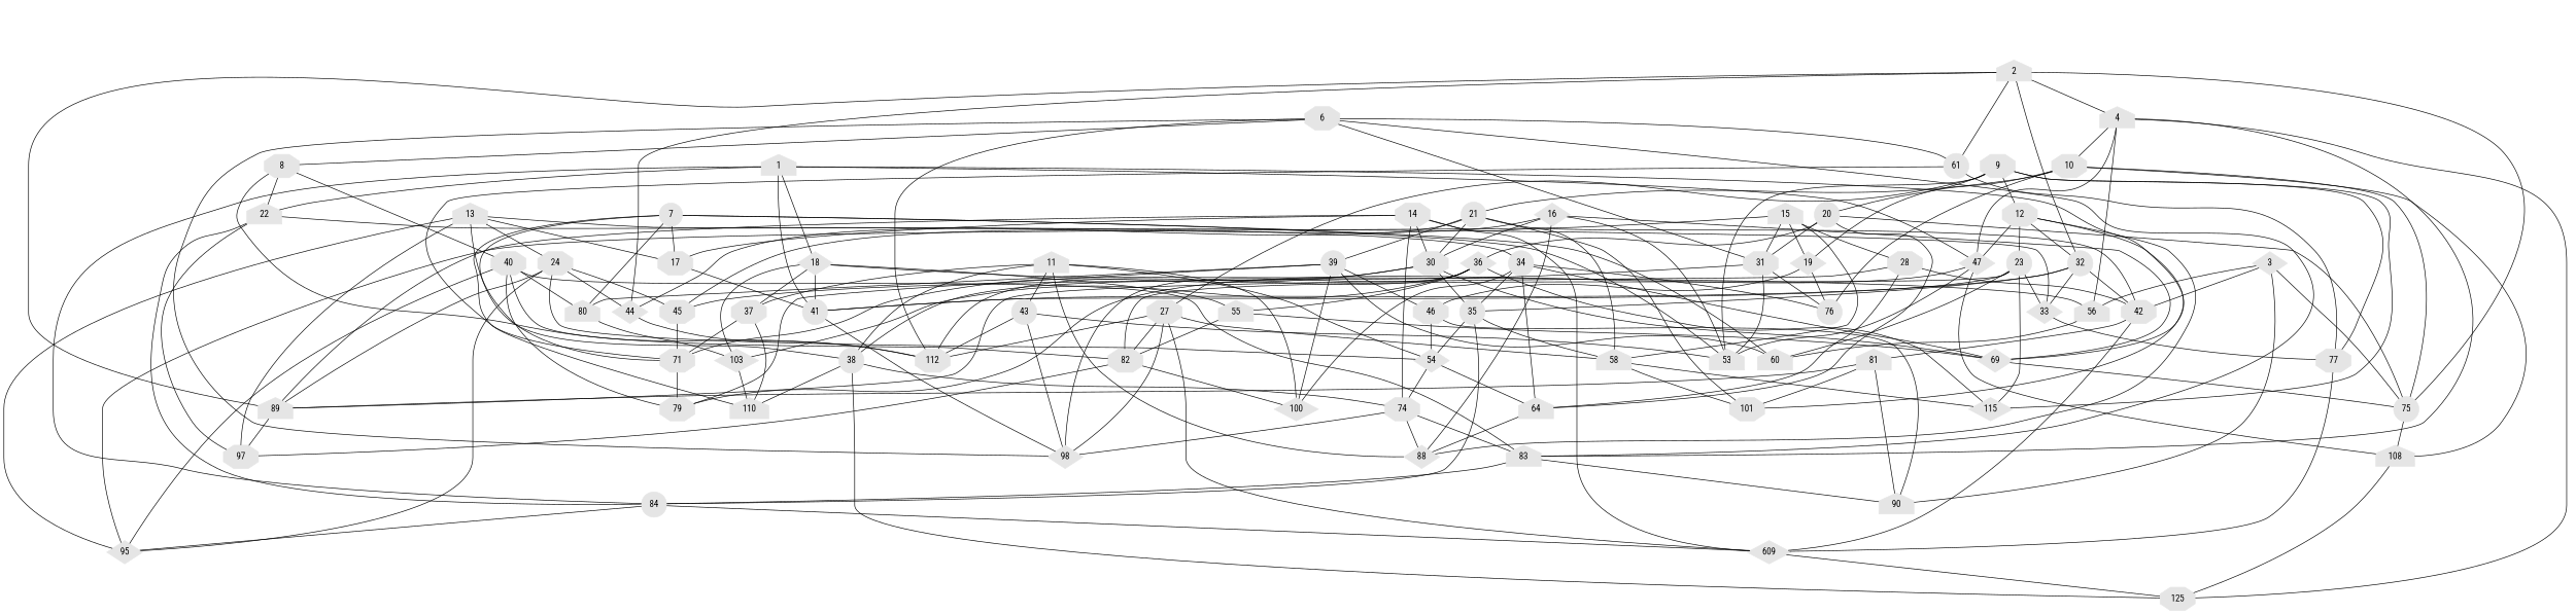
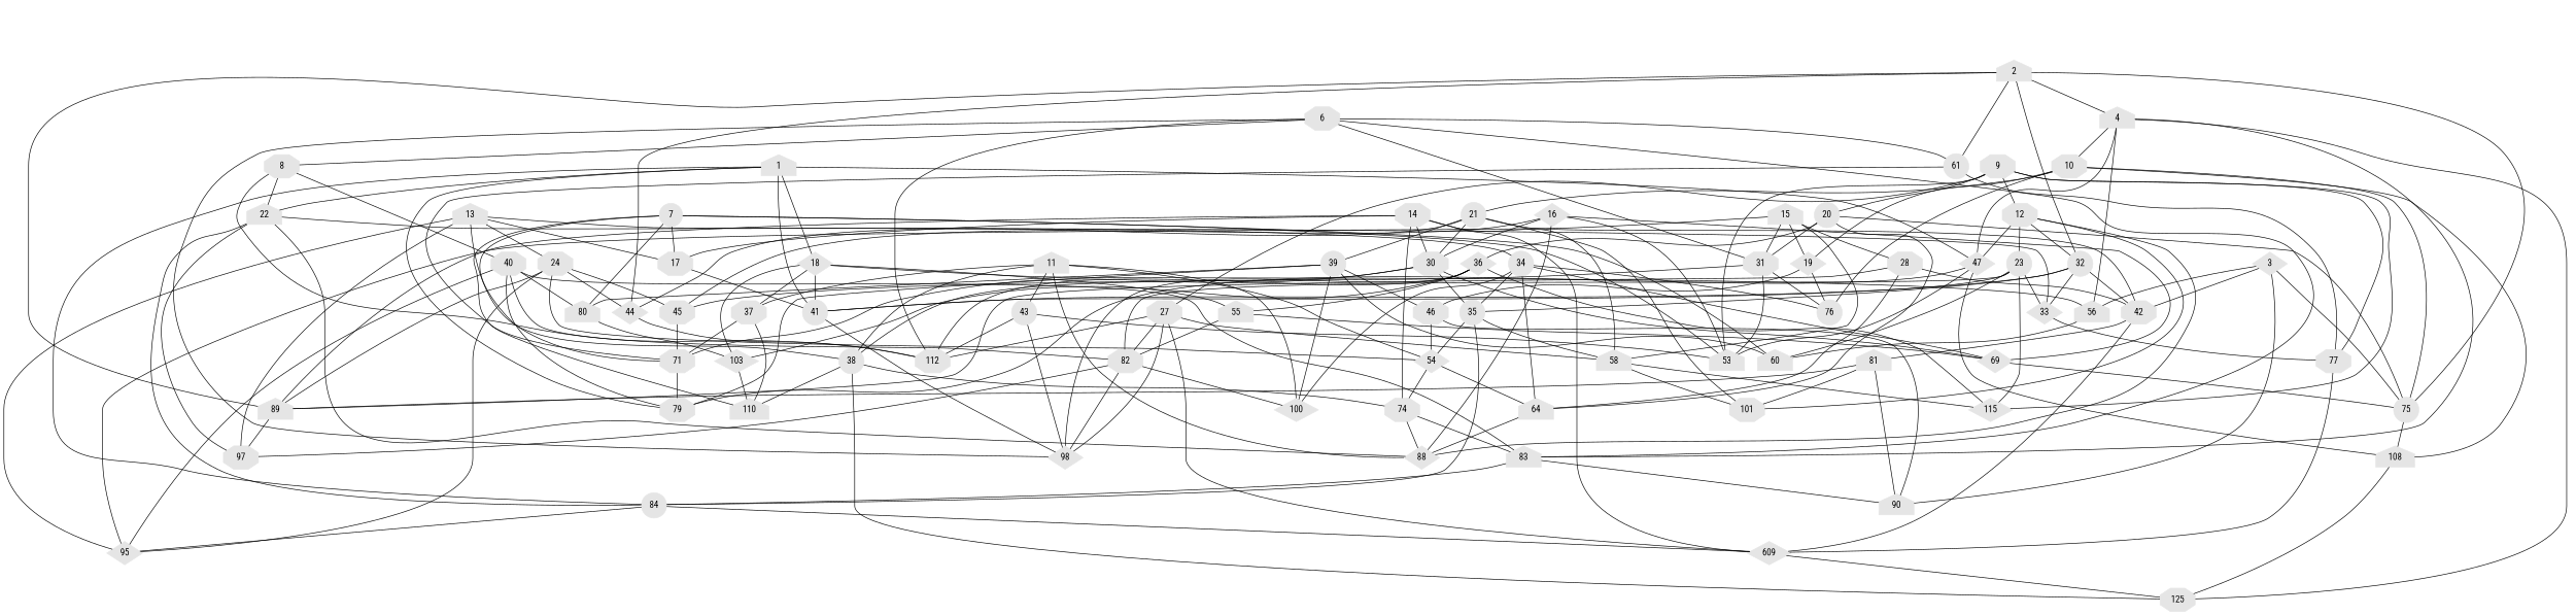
  graph {
    fontname="Roboto Condensed"
    node [color=gray90 fontname="Roboto Condensed" shape=octagon style=filled]
    edge [fontname="Roboto Condensed"]
    1 [shape=house super="+25"]
    18 [shape=diamond super="+119"]
    22 [shape=house super="+70"]
    41 [shape=circle super="+105"]
    47 [shape=diamond super="+127"]
    69 [shape=diamond super="+96"]
    84 [shape=circle super="+93"]
    56 [shape=house]
    37
    55 [shape=house]
    103 [shape=diamond]
    88 [shape=diamond super="+118"]
    97
    34 [shape=circle super="+107"]
    98 [shape=diamond super="+117"]
    53 [shape=house super="+78"]
    108 [shape=house]
    79
    75 [shape=circle super="+91"]
    95 [shape=diamond super="+123"]
    n21 [label=609 shape=diamond super="+124"]
    2 [shape=house super="+67"]
    4 [shape=house super="+5"]
    32 [shape=circle super="+106"]
    44 [shape=diamond]
    61 [shape=circle]
    89 [shape=house super="+111"]
    10 [super="+59"]
    83 [shape=house super="+87"]
    125
    42 [super="+63"]
    33 [shape=diamond]
    35 [shape=circle super="+120"]
    112 [super="+122"]
    71 [super="+72"]
    77
    81 [shape=house]
    3 [shape=diamond]
    90 [shape=house]
    60 [shape=house]
    19 [shape=diamond]
    21 [shape=circle super="+102"]
    76 [shape=circle]
    6 [super="+99"]
    8
    31 [super="+62"]
    40 [super="+49"]
    45
    7 [shape=circle super="+85"]
    17
    80 [shape=house]
    110 [shape=house]
    82 [super="+104"]
    9 [super="+51"]
    12 [super="+29"]
    20 [shape=circle super="+26"]
    27 [super="+52"]
    115 [shape=diamond]
    23 [shape=circle super="+50"]
    101
    36 [shape=diamond super="+116"]
    64 [shape=house super="+73"]
    58 [shape=house super="+68"]
    46
    30 [super="+86"]
    39 [shape=circle super="+65"]
    11 [shape=house super="+66"]
    38 [shape=circle super="+57"]
    43 [shape=circle]
    54 [shape=diamond super="+92"]
    100 [shape=diamond]
    74 [super="+114"]
    13 [shape=house super="+94"]
    24 [super="+48"]
    14 [super="+113"]
    15 [shape=house super="+121"]
    28
    16 [shape=diamond super="+126"]
    1 -- 18
    1 -- 22
    1 -- 41
    1 -- 47
-   1 -- 69
+   1 -- 79
    1 -- 84
    18 -- 41
    18 -- 56
    18 -- 37
    18 -- 55
    18 -- 103
    22 -- 84
+   22 -- 88
    22 -- 97
    22 -- 34
    41 -- 98
    47 -- 53
    47 -- 108
    47 -- 79
    69 -- 75
    84 -- 95
    84 -- n21
    56 -- 60
    37 -- 71
    37 -- 110
    55 -- 69
    55 -- 82
    103 -- 110
    34 -- 69
    34 -- 35
    34 -- 76
    34 -- 64
    34 -- 100
    108 -- 125
    75 -- 108
    n21 -- 125
    2 -- 75
    2 -- 4
    2 -- 32
    2 -- 44
    2 -- 61
    2 -- 89
    4 -- 47
    4 -- 56
    4 -- 10
    4 -- 83
    4 -- 125
    32 -- 41
    32 -- 42
    32 -- 33
    32 -- 35
    44 -- 112
    61 -- 71
    61 -- 77
    89 -- 97
    10 -- 108
    10 -- 75
    10 -- 19
    10 -- 21
    10 -- 76
    83 -- 84
    83 -- 90
    42 -- n21
    42 -- 81
    33 -- 77
    35 -- 84
    35 -- 58
    35 -- 54
    71 -- 79
    77 -- n21
    81 -- 89
    81 -- 90
    81 -- 101
    3 -- 56
    3 -- 75
    3 -- 42
    3 -- 90
    19 -- 76
    19 -- 46
    21 -- 44
    21 -- 42
    21 -- 101
    21 -- 30
    21 -- 39
    6 -- 98
    6 -- 61
    6 -- 83
    6 -- 112
    6 -- 8
    6 -- 31
    8 -- 22
    8 -- 112
    8 -- 40
    31 -- 53
    31 -- 76
    31 -- 45
    40 -- 79
    40 -- 95
    40 -- 83
    40 -- 80
    40 -- 82
    45 -- 71
    7 -- 53
    7 -- 71
    7 -- 60
    7 -- 17
    7 -- 80
    7 -- 110
    17 -- 41
    80 -- 103
    82 -- 97
    82 -- 100
    9 -- 53
    9 -- 77
    9 -- 12
    9 -- 20
    9 -- 27
    9 -- 115
    12 -- 47
    12 -- 88
    12 -- 32
    12 -- 23
    12 -- 101
    20 -- 75
    20 -- 31
    20 -- 36
    20 -- 64 [weight=2]
    27 -- 98
    27 -- n21
    27 -- 112
    27 -- 82
    27 -- 58
    23 -- 41
    23 -- 33
    23 -- 60
    23 -- 82
    23 -- 115
    36 -- 55
    36 -- 103
    36 -- 98
    36 -- 112
    36 -- 115
    64 -- 88
    58 -- 115
    58 -- 101
    46 -- 90
    46 -- 54
    30 -- 69
    30 -- 35
    30 -- 71
    30 -- 38
    39 -- 79
    39 -- 60
    39 -- 80
    39 -- 46
    39 -- 100
    11 -- 37
    11 -- 88
    11 -- 38
    11 -- 43
    11 -- 54
    11 -- 100
    38 -- 125
    38 -- 110
    38 -- 74
    43 -- 98
    43 -- 53
    43 -- 112
    54 -- 64
    54 -- 74
    74 -- 88
-   74 -- 98
+   82 -- 98
    74 -- 83
    13 -- 97
    13 -- 95
    13 -- 33
    13 -- 17
    13 -- 38
    13 -- 24
    24 -- 95
    24 -- 44
    24 -- 89
    24 -- 45
    24 -- 54
    14 -- n21
    14 -- 89
    14 -- 17
    14 -- 58
    14 -- 30
    14 -- 74
    15 -- 95 [weight=2]
    15 -- 19
    15 -- 31
    15 -- 58
    15 -- 28
    28 -- 89
    28 -- 42
    28 -- 64
    16 -- 69
    16 -- 88
    16 -- 53
    16 -- 45
    16 -- 30
  }
